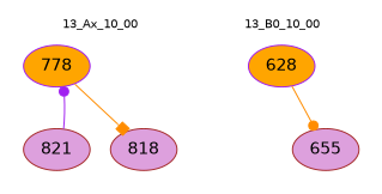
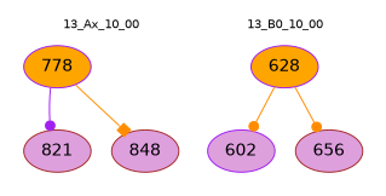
  digraph {
    fontname="DejaVu Sans"
    node [color=purple fillcolor=plum fontname="DejaVu Sans" style=filled]
    edge [arrowhead=dot color=darkorange fontname="DejaVu Sans"]
    n1 [fillcolor=orange label=778]
    n2 [color=brown label=821]
-   n3 [color=brown label=818]
+   n3 [color=brown label=848]
    n4 [fillcolor=orange label=628]
-   n6 [color=brown label=655]
+   n5 [label=602]
+   n6 [color=brown label=656]
    subgraph cluster_1 {
      color=white
      fontsize=10
      label="13_Ax_10_00"
      n1
      n2
      n3
    }
    subgraph cluster_2 {
      color=white
      fontsize=10
      label="13_B0_10_00"
      n4
+     n5
      n6
    }
-   n2 -> n1 [color=purple]
+   n1 -> n2 [color=purple]
    n1 -> n3 [arrowhead=box]
+   n4 -> n5
    n4 -> n6
  }
